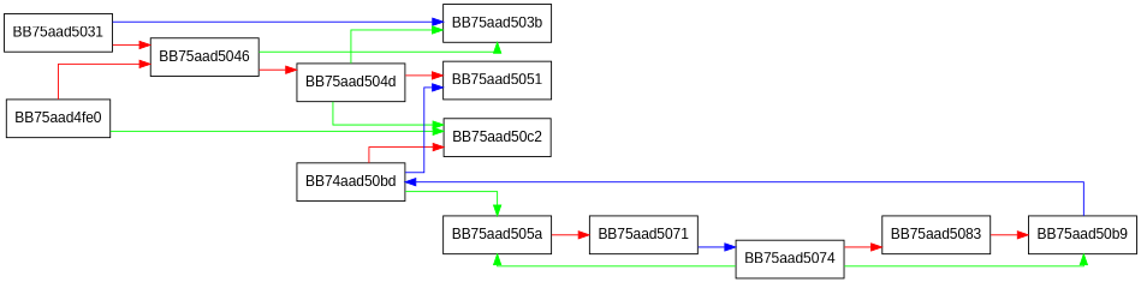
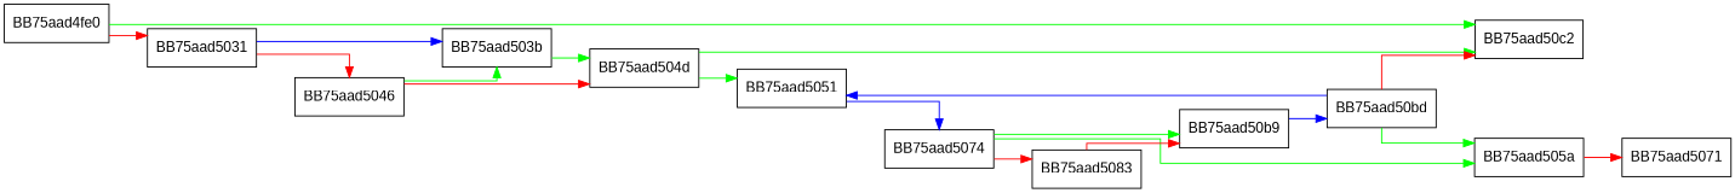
  digraph {
    fontname="Liberation Sans"
    rankdir=LR
    splines=ortho
    node [fontname="Liberation Sans" shape=box]
    edge [color=red fontname="Liberation Sans"]
    BB75aad4fe0
    BB75aad50c2
    BB75aad5031
    BB75aad503b
    BB75aad5046
    BB75aad504d
    BB75aad5051
-   BB75aad50bd [label=BB74aad50bd]
+   BB75aad50bd
    BB75aad505a
    BB75aad5071
    BB75aad5074
    BB75aad50b9
    BB75aad5083
    BB75aad4fe0 -> BB75aad50c2 [color=green]
-   BB75aad4fe0 -> BB75aad5046
+   BB75aad4fe0 -> BB75aad5031
    BB75aad5031 -> BB75aad503b [color=blue]
    BB75aad5031 -> BB75aad5046
-   BB75aad504d -> BB75aad503b [color=green]
+   BB75aad503b -> BB75aad504d [color=green]
    BB75aad5046 -> BB75aad503b [color=green]
    BB75aad5046 -> BB75aad504d
    BB75aad504d -> BB75aad50c2 [color=green]
-   BB75aad504d -> BB75aad5051
+   BB75aad504d -> BB75aad5051 [color=green]
    BB75aad50bd -> BB75aad50c2
    BB75aad50bd -> BB75aad5051 [color=blue]
    BB75aad50bd -> BB75aad505a [color=green]
    BB75aad505a -> BB75aad5071
-   BB75aad5071 -> BB75aad5074 [color=blue]
+   BB75aad5051 -> BB75aad5074 [color=blue]
    BB75aad5074 -> BB75aad505a [color=green]
    BB75aad5074 -> BB75aad50b9 [color=green]
    BB75aad5074 -> BB75aad5083
    BB75aad50b9 -> BB75aad50bd [color=blue]
    BB75aad5083 -> BB75aad50b9
  }
